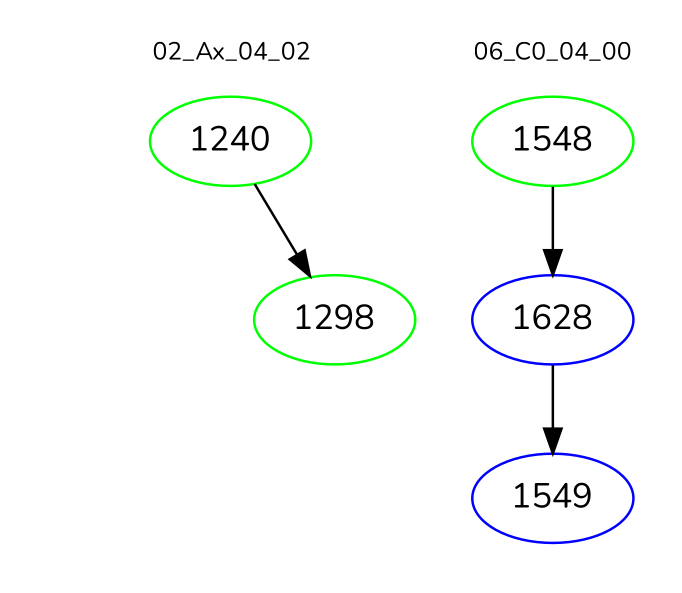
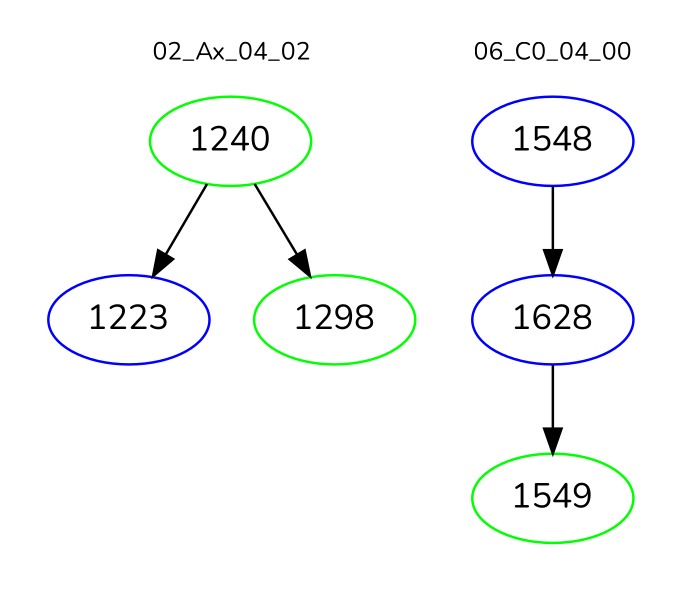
  digraph {
    fontname=Nunito
    node [color=green fontname=Nunito]
    edge [color=black fontname=Nunito]
    n1 [label=1240]
+   n2 [color=blue label=1223]
    n3 [label=1298]
-   n4 [label=1548]
-   n5 [color=blue label=1549]
+   n4 [color=blue label=1548]
+   n5 [label=1549]
    n6 [color=blue label=1628]
    subgraph cluster_1 {
      color=white
      fontsize=10
      label="02_Ax_04_02"
      n1
+     n2
      n3
    }
    subgraph cluster_2 {
      color=white
      fontsize=10
      label="06_C0_04_00"
      n4
      n5
      n6
    }
+   n1 -> n2
    n1 -> n3
    n4 -> n6
    n6 -> n5
  }
